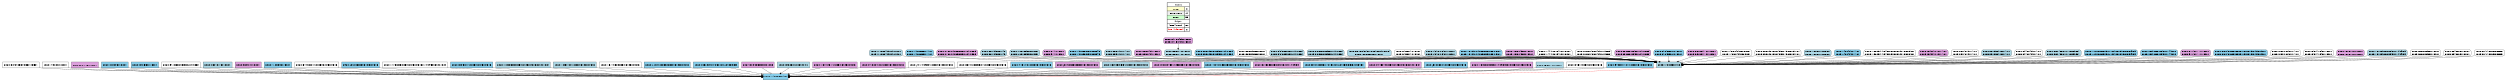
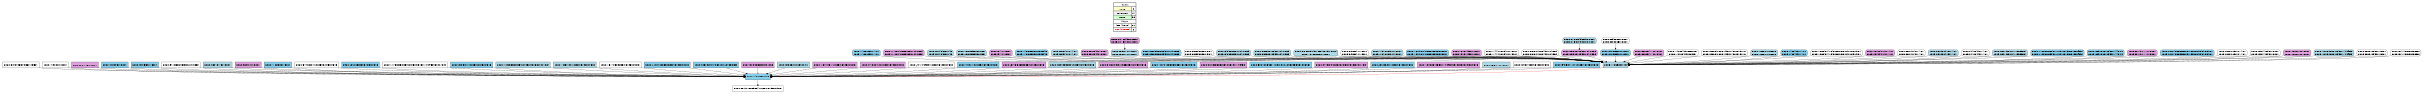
  digraph {
    rankdir=TB
    node [fillcolor=white fontname=helvetica shape=box style="filled,rounded"]
    edge [arrowhead=normal color="#000000" constraint=true penwidth=1 style=solid]
    n1 [label=<   <TABLE BORDER="0" CELLBORDER="1" CELLSPACING="0" CELLPADDING="4">  <TR> <TD COLSPAN="2"><font face="Arial Black"> Nodes</font></TD> </TR>  <TR>   <TD bgcolor="#FFFFCC" fontname="helvetica">4003</TD>   <TD>1</TD>   </TR>  <TR>   <TD bgcolor="#EEEEEE" fontname="helvetica">congruent</TD>   <TD>47</TD>   </TR>  <TR>   <TD bgcolor="#CCFFCC" fontname="helvetica">2020</TD>   <TD>38</TD>   </TR>  <TR> <TD COLSPAN="2"><font face = "Arial Black"> Edges </font></TD> </TR>  <TR>   <TD><font color ="#000000">is_a (input)</font></TD><TD>84</TD> </TR> <TR>   <TD><font color ="#FF0000">is_a (inferred)</font></TD><TD>1</TD> </TR> </TABLE>   > margin=0 style=filled]
    "2003.Microgastrine" [fillcolor=lightblue shape=note style=filled]
    "2020.Microgastrine" [fillcolor=skyblue style=filled]
    "2020.Hygroplitis_Thomson\n2003.Hygroplitis_Thomson" [fillcolor=lightblue]
    "2020.Miropotes_Nixon\n2003.Miropotes_Nixon" [fillcolor=skyblue]
    "2020.Hypomicrogaster_Ashmead\n2003.Hypomicrogaster_Ashmead" [fillcolor=plum]
    "2020.Fornicia_Brulle\n2003.Fornicia_Brulle" [fillcolor=lightblue]
    "2020.Apanteles_Forster\n2003.Apanteles_Forster" [fillcolor=lightblue]
    "2020.Exix_Mason\n2003.Exix_Mason" [fillcolor=plum]
    "2020.Microgaster_Latreille\n2003.Microgaster_Latreille" [fillcolor=skyblue]
    "2020.Parenion_Nixon\n2003.Parenion_Nixon" [fillcolor=lightblue]
    "2020.ParoplitisMason\n2003.ParoplitisMason" [fillcolor=plum]
    "2020.Rhygolitis_Mason\n2003.Rhygolitis_Mason" [fillcolor=plum]
    "2020.Teremys_Mason\n2003.Teremys_Mason" [fillcolor=lightblue]
    "2020.Pseudapanteles_Ashmead\n2003.Pseudapanteles_Ashmead" [fillcolor=skyblue]
    "2020.Cotesia_Cameron\n2003.Cotesia_Cameron"
    "2020.Diologaster_Ashmead\n2003.Diologaster_Ashmead" [fillcolor=lightblue]
    "2020.Protapanteles_Ashmead\n2003.Protapanteles_Ashmead" [fillcolor=lightblue]
    "2020.Beyerslania_Kocak_and_Kemal\n2003.Xenogaster_Mason" [fillcolor=lightblue]
    "2020.Distatrix_Mason\n2003.Distatrix_Mason"
    "2020.Alphomelon_Mason\n2003.Alphomelon_Mason" [fillcolor=lightblue]
    "2020.Xanthomicrogaster_Cameron\n2003.Xanthomicrogaster_Cameron" [fillcolor=skyblue]
    "2020.Venanides_Mason\n2003.Venanides_Mason" [fillcolor=plum]
    "2020.Wilkinsonellus_Mason\n2003.Wilkinsonellus_Mason"
    "2020.Protomicroplitis_Ashead\n2003.Protomicroplitis_Ashead"
    "2020.Parapanteles_Ashmead\n2003.Parapanteles_Ashmead" [fillcolor=plum]
    "2020.Pholetesor_Mason\n2003.Pholetesor_Mason" [fillcolor=skyblue]
    "2020.Deuterixys_Mason\n2003.Deuterixys_Mason" [fillcolor=plum]
    "2020.Microplitis_Foerster\n2003.Microplitis_Forster"
    "2020.Pseudovenanides_Xiao_and_You\n2003.Pseudovenanides_Xiao_and_You"
    "2020.Napamus_Papp\n2003.Napamus_Papp" [fillcolor=lightblue]
    "2020.Alloplitis_Nixon\n2003.Alloplitis_Nixon" [fillcolor=skyblue]
    "2020.Neoclarkinella_Rema_and_Narendran\n2003.Neoclarkinella_Rema_and_Narendran"
    "2020.Larissimus_Nixon\n2003.Larissimus_Nixon" [fillcolor=plum]
    "2020.Semionis_Nixon\n2003.Semionis_Nixon"
    "2020.Sendaphne_Nixon\n2003.Sendaphne_Nixon" [fillcolor=lightblue]
    "2020.Philoplitis_Nixon\n2003.Philoplitis_Nixon"
    "2020.Dasylagon_Muesebeck\n2003.Dasylagon_Muesebeck" [fillcolor=lightblue]
    "2020.Austrocotesia_Austin_and_Dangerfield\n2003.Austrocotesia_Austin_and_Dangerfield" [fillcolor=skyblue]
    "2020.Lathrapanteles_Williams\n2003.Lathrapanteles_Williams" [fillcolor=skyblue]
    "2020.Exulonyyx_Mason\n2003.Exulonyyx_Mason" [fillcolor=plum]
    "2020.Promicrogaster_Brues_and_Richardson\n2003.Promicrogaster_Brues_and_Richardson" [fillcolor=skyblue]
    "2020.Prasmodon_Nixon\n2003.Prasmodon_Nixon"
    "2020.Clarkinella_Mason\n2003.Clarkinella_Mason"
    "2020.Venanus_Mason\n2003.Venanus_Mason" [fillcolor=plum]
    "2020.Xantahapanteles_Whitfield\n2003.Xantahapanteles_Whitfield" [fillcolor=lightblue]
    "2020.Papanteles_Mason\n2003.Papanteles_Mason"
    "2020.Pelicope_Mason\n2003.Pelicope_Mason"
    "2020.Buluka_De_Saeger\n2003.Buluka_De_Saeger"
    "2020.Dolichogenidea_Viereck" [style=filled]
    "2020.Illidops_Mason" [style=filled]
    "2020.Exoryza_Mason" [fillcolor=plum style=filled]
    "2020.Iconella_Mason" [fillcolor=skyblue style=filled]
    "2020.Choeras_Mason" [fillcolor=skyblue style=filled]
    "2020.Glyptapanteles_Ashmead" [style=filled]
    "2020.Rasivalva_Mason" [fillcolor=lightblue style=filled]
    "2020.Sathon_Mason" [fillcolor=plum style=filled]
    "2020.Nyereria_Mason" [fillcolor=skyblue style=filled]
    "2020.Billmasonius_FernandezTriana" [style=filled]
    n60 [fillcolor=skyblue label="2920.Agupta_FernandezTriana" style=filled]
    "2020.Kiwigaster_FernandezTriana_Whitifled_and_Ward" [style=filled]
    "2020.Tobleronius_FernandezTriana" [fillcolor=skyblue style=filled]
    "2020.Notogaster_FernandezTriana_and_Ward" [fillcolor=lightblue style=filled]
    "2020.Kotenkosius_FernandezTriana" [fillcolor=lightblue style=filled]
    "2020.Keylimepie_FernandezTriana" [style=filled]
    "2020.Austinocotesia_FernandezTriana" [fillcolor=skyblue style=filled]
    "2020.Pseudofornicia_van_Achterberg" [fillcolor=skyblue style=filled]
    n68 [fillcolor=plum label="2027.Dodiogaster_Rousse" style=filled]
    "2020.Chaoa_Luo_and_You" [fillcolor=lightblue style=filled]
    "2020.Markshawius_FernandezTriana" [fillcolor=plum style=filled]
    "2020.Silvaspinosus_FernandezTriana" [fillcolor=plum style=filled]
    "2020.Jimwhitfieldius_FernandezTriana" [style=filled]
    "2020.Carlmuesebeckius_FernandezTriana" [style=filled]
    "2020.Ungunicus_FernandezTriana" [fillcolor=skyblue style=filled]
    "2020.Janhalacaste_FernandezTriana" [fillcolor=plum style=filled]
    "2020.Zachterbergius_FernandezTriana" [fillcolor=lightblue style=filled]
    "2020.Qrocodiledundee_FernandezTriana" [fillcolor=plum style=filled]
    "2020.Ypsilonogaster_FernandezTriana" [fillcolor=skyblue style=filled]
    "2020.Cuneogaster_Choi_and_Whitfield" [fillcolor=plum style=filled]
    "2020.Eripnopelta_Xiong_van_Achterberg_and_Chen" [fillcolor=skyblue style=filled]
    "2020.Shireplitis_FernandezTriana_and_Ward" [fillcolor=plum style=filled]
    "2020.Jenopappius_FernandezTriana" [fillcolor=skyblue style=filled]
    "2020.Mariapanteles_Whitfield_and_FernandezTriana" [fillcolor=plum style=filled]
    "2020.Teremys_Mason" [fillcolor=lightblue style=filled]
    "2020.Ohenri_FernandezTriana" [style=filled]
    "2020.Gilbertnixonius_FernandezTriana" [fillcolor=skyblue style=filled]
    subgraph sub_1 {
      rank=source
      n1
    }
    "2003.Microgastrine" -> "2020.Microgastrine" [arrowhead=dot color="#FF0000"]
-   "2020.Hygroplitis_Thomson\n2003.Hygroplitis_Thomson" -> "2003.Microgastrine" [arrowhead=dot]
+   "2020.Hygroplitis_Thomson\n2003.Hygroplitis_Thomson" -> "2020.Parapanteles_Ashmead\n2003.Parapanteles_Ashmead" [arrowhead=dot]
    "2020.Miropotes_Nixon\n2003.Miropotes_Nixon" -> "2003.Microgastrine"
    "2020.Hypomicrogaster_Ashmead\n2003.Hypomicrogaster_Ashmead" -> "2003.Microgastrine" [arrowhead=dot]
    "2020.Fornicia_Brulle\n2003.Fornicia_Brulle" -> "2003.Microgastrine"
    "2020.Apanteles_Forster\n2003.Apanteles_Forster" -> "2003.Microgastrine"
    "2020.Exix_Mason\n2003.Exix_Mason" -> "2003.Microgastrine"
    "2020.Microgaster_Latreille\n2003.Microgaster_Latreille" -> "2003.Microgastrine" [arrowhead=dot]
    "2020.Parenion_Nixon\n2003.Parenion_Nixon" -> "2003.Microgastrine" [arrowhead=odot]
    "2020.ParoplitisMason\n2003.ParoplitisMason" -> "2003.Microgastrine"
    "2020.Rhygolitis_Mason\n2003.Rhygolitis_Mason" -> "2020.Teremys_Mason\n2003.Teremys_Mason"
    "2020.Teremys_Mason\n2003.Teremys_Mason" -> "2003.Microgastrine" [arrowhead=dot]
    "2020.Pseudapanteles_Ashmead\n2003.Pseudapanteles_Ashmead" -> "2003.Microgastrine" [arrowhead=odot]
    "2020.Cotesia_Cameron\n2003.Cotesia_Cameron" -> "2003.Microgastrine" [arrowhead=odot]
    "2020.Diologaster_Ashmead\n2003.Diologaster_Ashmead" -> "2003.Microgastrine" [arrowhead=dot]
    "2020.Protapanteles_Ashmead\n2003.Protapanteles_Ashmead" -> "2003.Microgastrine" [arrowhead=odot]
    "2020.Beyerslania_Kocak_and_Kemal\n2003.Xenogaster_Mason" -> "2003.Microgastrine" [arrowhead=dot]
    "2020.Distatrix_Mason\n2003.Distatrix_Mason" -> "2003.Microgastrine" [arrowhead=dot]
    "2020.Alphomelon_Mason\n2003.Alphomelon_Mason" -> "2003.Microgastrine" [arrowhead=dot]
    "2020.Xanthomicrogaster_Cameron\n2003.Xanthomicrogaster_Cameron" -> "2003.Microgastrine" [arrowhead=odot]
    "2020.Venanides_Mason\n2003.Venanides_Mason" -> "2003.Microgastrine"
    "2020.Wilkinsonellus_Mason\n2003.Wilkinsonellus_Mason" -> "2003.Microgastrine"
    "2020.Protomicroplitis_Ashead\n2003.Protomicroplitis_Ashead" -> "2003.Microgastrine" [arrowhead=dot]
    "2020.Parapanteles_Ashmead\n2003.Parapanteles_Ashmead" -> "2003.Microgastrine" [arrowhead=dot]
    "2020.Pholetesor_Mason\n2003.Pholetesor_Mason" -> "2003.Microgastrine" [arrowhead=dot]
    "2020.Deuterixys_Mason\n2003.Deuterixys_Mason" -> "2003.Microgastrine"
    "2020.Microplitis_Foerster\n2003.Microplitis_Forster" -> "2003.Microgastrine" [arrowhead=odot]
    "2020.Pseudovenanides_Xiao_and_You\n2003.Pseudovenanides_Xiao_and_You" -> "2003.Microgastrine" [arrowhead=dot]
    "2020.Napamus_Papp\n2003.Napamus_Papp" -> "2003.Microgastrine" [arrowhead=odot]
    "2020.Alloplitis_Nixon\n2003.Alloplitis_Nixon" -> "2003.Microgastrine" [arrowhead=odot]
    "2020.Neoclarkinella_Rema_and_Narendran\n2003.Neoclarkinella_Rema_and_Narendran" -> "2003.Microgastrine"
    "2020.Larissimus_Nixon\n2003.Larissimus_Nixon" -> "2003.Microgastrine"
    "2020.Semionis_Nixon\n2003.Semionis_Nixon" -> "2003.Microgastrine" [arrowhead=dot]
    "2020.Sendaphne_Nixon\n2003.Sendaphne_Nixon" -> "2003.Microgastrine" [arrowhead=dot]
    "2020.Philoplitis_Nixon\n2003.Philoplitis_Nixon" -> "2003.Microgastrine"
    "2020.Dasylagon_Muesebeck\n2003.Dasylagon_Muesebeck" -> "2003.Microgastrine" [arrowhead=dot]
    "2020.Austrocotesia_Austin_and_Dangerfield\n2003.Austrocotesia_Austin_and_Dangerfield" -> "2003.Microgastrine"
    "2020.Lathrapanteles_Williams\n2003.Lathrapanteles_Williams" -> "2003.Microgastrine"
    "2020.Exulonyyx_Mason\n2003.Exulonyyx_Mason" -> "2003.Microgastrine" [arrowhead=odot]
    "2020.Promicrogaster_Brues_and_Richardson\n2003.Promicrogaster_Brues_and_Richardson" -> "2003.Microgastrine"
    "2020.Prasmodon_Nixon\n2003.Prasmodon_Nixon" -> "2003.Microgastrine"
    "2020.Clarkinella_Mason\n2003.Clarkinella_Mason" -> "2003.Microgastrine"
    "2020.Venanus_Mason\n2003.Venanus_Mason" -> "2003.Microgastrine"
    "2020.Xantahapanteles_Whitfield\n2003.Xantahapanteles_Whitfield" -> "2003.Microgastrine"
    "2020.Papanteles_Mason\n2003.Papanteles_Mason" -> "2003.Microgastrine" [arrowhead=dot]
-   "2020.Pelicope_Mason\n2003.Pelicope_Mason" -> "2003.Microgastrine"
+   "2020.Pelicope_Mason\n2003.Pelicope_Mason" -> "2020.Pholetesor_Mason\n2003.Pholetesor_Mason"
    "2020.Buluka_De_Saeger\n2003.Buluka_De_Saeger" -> "2003.Microgastrine" [arrowhead=dot]
    "2020.Dolichogenidea_Viereck" -> "2020.Microgastrine" [arrowhead=dot]
    "2020.Illidops_Mason" -> "2020.Microgastrine" [arrowhead=dot]
    "2020.Exoryza_Mason" -> "2020.Microgastrine"
    "2020.Iconella_Mason" -> "2020.Microgastrine" [arrowhead=dot]
    "2020.Choeras_Mason" -> "2020.Microgastrine"
    "2020.Glyptapanteles_Ashmead" -> "2020.Microgastrine"
    "2020.Rasivalva_Mason" -> "2020.Microgastrine" [arrowhead=odot]
    "2020.Sathon_Mason" -> "2020.Microgastrine" [arrowhead=odot]
    "2020.Nyereria_Mason" -> "2020.Microgastrine" [arrowhead=odot]
    "2020.Billmasonius_FernandezTriana" -> "2020.Microgastrine"
    n60 -> "2020.Microgastrine"
    "2020.Kiwigaster_FernandezTriana_Whitifled_and_Ward" -> "2020.Microgastrine" [arrowhead=odot]
    "2020.Tobleronius_FernandezTriana" -> "2020.Microgastrine"
    "2020.Notogaster_FernandezTriana_and_Ward" -> "2020.Microgastrine" [arrowhead=dot]
    "2020.Kotenkosius_FernandezTriana" -> "2020.Microgastrine"
    "2020.Keylimepie_FernandezTriana" -> "2020.Microgastrine"
    "2020.Austinocotesia_FernandezTriana" -> "2020.Microgastrine"
    "2020.Pseudofornicia_van_Achterberg" -> "2020.Microgastrine"
    n68 -> "2020.Microgastrine" [arrowhead=odot]
    "2020.Chaoa_Luo_and_You" -> "2020.Microgastrine" [arrowhead=dot]
    "2020.Markshawius_FernandezTriana" -> "2020.Microgastrine" [arrowhead=dot]
    "2020.Silvaspinosus_FernandezTriana" -> "2020.Microgastrine"
    "2020.Jimwhitfieldius_FernandezTriana" -> "2020.Microgastrine" [arrowhead=dot]
-   "2020.Carlmuesebeckius_FernandezTriana" -> "2020.Microgastrine" [arrowhead=dot]
+   "2020.Microgastrine" -> "2020.Carlmuesebeckius_FernandezTriana" [arrowhead=dot]
    "2020.Ungunicus_FernandezTriana" -> "2020.Microgastrine"
    "2020.Janhalacaste_FernandezTriana" -> "2020.Microgastrine" [arrowhead=dot]
    "2020.Zachterbergius_FernandezTriana" -> "2020.Microgastrine" [arrowhead=dot]
    "2020.Qrocodiledundee_FernandezTriana" -> "2020.Microgastrine" [arrowhead=dot]
    "2020.Ypsilonogaster_FernandezTriana" -> "2020.Microgastrine" [arrowhead=dot]
    "2020.Cuneogaster_Choi_and_Whitfield" -> "2020.Microgastrine" [arrowhead=dot]
    "2020.Eripnopelta_Xiong_van_Achterberg_and_Chen" -> "2020.Microgastrine"
    "2020.Shireplitis_FernandezTriana_and_Ward" -> "2020.Microgastrine"
    "2020.Jenopappius_FernandezTriana" -> "2020.Microgastrine"
    "2020.Mariapanteles_Whitfield_and_FernandezTriana" -> "2020.Microgastrine"
    "2020.Teremys_Mason" -> "2020.Microgastrine"
    "2020.Ohenri_FernandezTriana" -> "2020.Microgastrine" [arrowhead=dot]
    "2020.Gilbertnixonius_FernandezTriana" -> "2020.Microgastrine" [arrowhead=dot]
  }
